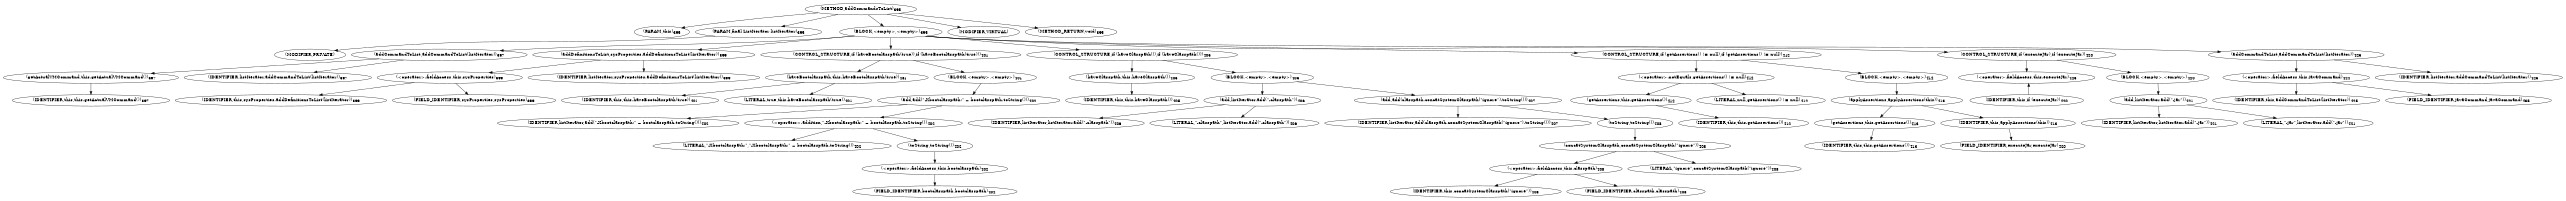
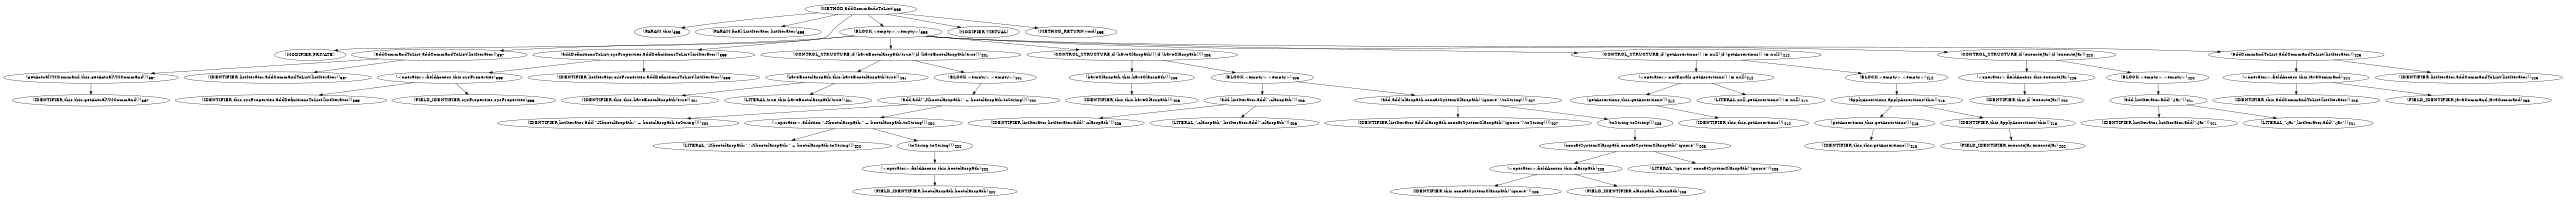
  digraph {
    n1 [label=<(METHOD,addCommandsToList)<SUB>395</SUB>>]
    n2 [label=<(PARAM,this)<SUB>395</SUB>>]
    n3 [label=<(PARAM,final ListIterator listIterator)<SUB>395</SUB>>]
    n4 [label=<(BLOCK,&lt;empty&gt;,&lt;empty&gt;)<SUB>395</SUB>>]
    n5 [label=<(MODIFIER,PRIVATE)>]
    n6 [label=<(MODIFIER,VIRTUAL)>]
    n7 [label=<(METHOD_RETURN,void)<SUB>395</SUB>>]
    n8 [label=<(addCommandToList,addCommandToList(listIterator))<SUB>397</SUB>>]
    n9 [label=<(addDefinitionsToList,sysProperties.addDefinitionsToList(listIterator))<SUB>399</SUB>>]
    n10 [label=<(CONTROL_STRUCTURE,if (haveBootclasspath(true)),if (haveBootclasspath(true)))<SUB>401</SUB>>]
    n11 [label=<(CONTROL_STRUCTURE,if (haveClasspath()),if (haveClasspath()))<SUB>405</SUB>>]
    n12 [label=<(CONTROL_STRUCTURE,if (getAssertions() != null),if (getAssertions() != null))<SUB>412</SUB>>]
    n13 [label=<(CONTROL_STRUCTURE,if (executeJar),if (executeJar))<SUB>420</SUB>>]
    n14 [label=<(addCommandToList,addCommandToList(listIterator))<SUB>425</SUB>>]
    n15 [label=<(getActualVMCommand,this.getActualVMCommand())<SUB>397</SUB>>]
    n16 [label=<(IDENTIFIER,listIterator,addCommandToList(listIterator))<SUB>397</SUB>>]
    n17 [label=<(&lt;operator&gt;.fieldAccess,this.sysProperties)<SUB>399</SUB>>]
    n18 [label=<(IDENTIFIER,listIterator,sysProperties.addDefinitionsToList(listIterator))<SUB>399</SUB>>]
    n19 [label=<(haveBootclasspath,this.haveBootclasspath(true))<SUB>481</SUB>>]
    n20 [label=<(BLOCK,&lt;empty&gt;,&lt;empty&gt;)<SUB>401</SUB>>]
    n21 [label=<(haveClasspath,this.haveClasspath())<SUB>405</SUB>>]
    n22 [label=<(BLOCK,&lt;empty&gt;,&lt;empty&gt;)<SUB>405</SUB>>]
    n23 [label=<(&lt;operator&gt;.notEquals,getAssertions() != null)<SUB>412</SUB>>]
    n24 [label=<(BLOCK,&lt;empty&gt;,&lt;empty&gt;)<SUB>412</SUB>>]
    n25 [label=<(&lt;operator&gt;.fieldAccess,this.executeJar)<SUB>423</SUB>>]
    n26 [label=<(BLOCK,&lt;empty&gt;,&lt;empty&gt;)<SUB>420</SUB>>]
    n27 [label=<(&lt;operator&gt;.fieldAccess,this.javaCommand)<SUB>424</SUB>>]
    n28 [label=<(IDENTIFIER,listIterator,addCommandToList(listIterator))<SUB>425</SUB>>]
    n29 [label=<(IDENTIFIER,this,this.getActualVMCommand())<SUB>397</SUB>>]
    n30 [label=<(IDENTIFIER,this,sysProperties.addDefinitionsToList(listIterator))<SUB>399</SUB>>]
    n31 [label=<(FIELD_IDENTIFIER,sysProperties,sysProperties)<SUB>399</SUB>>]
    n32 [label=<(IDENTIFIER,this,this.haveBootclasspath(true))<SUB>401</SUB>>]
    n33 [label=<(LITERAL,true,this.haveBootclasspath(true))<SUB>401</SUB>>]
    n34 [label=<(add,add(&quot;-Xbootclasspath:&quot; + bootclasspath.toString()))<SUB>402</SUB>>]
    n35 [label=<(IDENTIFIER,listIterator,add(&quot;-Xbootclasspath:&quot; + bootclasspath.toString()))<SUB>402</SUB>>]
    n36 [label=<(&lt;operator&gt;.addition,&quot;-Xbootclasspath:&quot; + bootclasspath.toString())<SUB>402</SUB>>]
    n37 [label=<(LITERAL,&quot;-Xbootclasspath:&quot;,&quot;-Xbootclasspath:&quot; + bootclasspath.toString())<SUB>402</SUB>>]
    n38 [label=<(toString,toString())<SUB>402</SUB>>]
    n39 [label=<(&lt;operator&gt;.fieldAccess,this.bootclasspath)<SUB>402</SUB>>]
    n40 [label=<(FIELD_IDENTIFIER,bootclasspath,bootclasspath)<SUB>402</SUB>>]
    n41 [label=<(IDENTIFIER,this,this.haveClasspath())<SUB>405</SUB>>]
    n42 [label=<(add,listIterator.add(&quot;-classpath&quot;))<SUB>406</SUB>>]
    n43 [label=<(add,add(classpath.concatSystemClasspath(&quot;ignore&quot;).toString()))<SUB>407</SUB>>]
    n44 [label=<(IDENTIFIER,listIterator,listIterator.add(&quot;-classpath&quot;))<SUB>406</SUB>>]
    n45 [label=<(LITERAL,&quot;-classpath&quot;,listIterator.add(&quot;-classpath&quot;))<SUB>406</SUB>>]
    n46 [label=<(IDENTIFIER,listIterator,add(classpath.concatSystemClasspath(&quot;ignore&quot;).toString()))<SUB>407</SUB>>]
    n47 [label=<(toString,toString())<SUB>408</SUB>>]
    n48 [label=<(concatSystemClasspath,concatSystemClasspath(&quot;ignore&quot;))<SUB>408</SUB>>]
    n49 [label=<(&lt;operator&gt;.fieldAccess,this.classpath)<SUB>408</SUB>>]
    n50 [label=<(LITERAL,&quot;ignore&quot;,concatSystemClasspath(&quot;ignore&quot;))<SUB>408</SUB>>]
    n51 [label=<(IDENTIFIER,this,concatSystemClasspath(&quot;ignore&quot;))<SUB>408</SUB>>]
    n52 [label=<(FIELD_IDENTIFIER,classpath,classpath)<SUB>408</SUB>>]
    n53 [label=<(getAssertions,this.getAssertions())<SUB>412</SUB>>]
    n54 [label=<(LITERAL,null,getAssertions() != null)<SUB>412</SUB>>]
    n55 [label=<(applyAssertions,applyAssertions(this))<SUB>413</SUB>>]
    n56 [label=<(IDENTIFIER,this,this.getAssertions())<SUB>412</SUB>>]
    n57 [label=<(getAssertions,this.getAssertions())<SUB>413</SUB>>]
    n58 [label=<(IDENTIFIER,this,applyAssertions(this))<SUB>413</SUB>>]
    n59 [label=<(IDENTIFIER,this,this.getAssertions())<SUB>413</SUB>>]
    n60 [label=<(FIELD_IDENTIFIER,executeJar,executeJar)<SUB>420</SUB>>]
    n61 [label=<(IDENTIFIER,this,if (executeJar))<SUB>420</SUB>>]
    n62 [label=<(add,listIterator.add(&quot;-jar&quot;))<SUB>421</SUB>>]
    n63 [label=<(IDENTIFIER,listIterator,listIterator.add(&quot;-jar&quot;))<SUB>421</SUB>>]
    n64 [label=<(LITERAL,&quot;-jar&quot;,listIterator.add(&quot;-jar&quot;))<SUB>421</SUB>>]
    n65 [label=<(IDENTIFIER,this,addCommandToList(listIterator))<SUB>425</SUB>>]
    n66 [label=<(FIELD_IDENTIFIER,javaCommand,javaCommand)<SUB>435</SUB>>]
    n1 -> n2
    n1 -> n3
    n1 -> n4
-   n3 -> n5
+   n1 -> n5
    n1 -> n6
    n1 -> n7
    n4 -> n8
    n4 -> n9
    n4 -> n10
    n4 -> n11
    n4 -> n12
    n4 -> n13
    n4 -> n14
    n8 -> n15
    n8 -> n16
    n9 -> n17
    n9 -> n18
    n10 -> n19
    n10 -> n20
    n11 -> n21
    n11 -> n22
    n12 -> n23
    n12 -> n24
    n13 -> n25
    n13 -> n26
    n14 -> n27
    n14 -> n28
    n15 -> n29
    n17 -> n30
    n17 -> n31
    n19 -> n32
    n19 -> n33
    n20 -> n34
    n21 -> n41
    n22 -> n42
    n22 -> n43
    n23 -> n53
    n23 -> n54
    n24 -> n55
-   n61 -> n25
+   n25 -> n61
    n26 -> n62
    n27 -> n65
    n27 -> n66
    n34 -> n35
    n34 -> n36
    n36 -> n37
    n36 -> n38
    n38 -> n39
    n39 -> n40
    n42 -> n44
    n42 -> n45
    n43 -> n46
    n43 -> n47
    n47 -> n48
    n48 -> n49
    n48 -> n50
    n49 -> n51
    n49 -> n52
    n53 -> n56
    n55 -> n57
    n55 -> n58
    n57 -> n59
    n58 -> n60
    n62 -> n63
    n62 -> n64
  }
